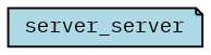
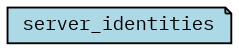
  digraph {
    rankdir=TB
    fontname="IBM Plex Mono"
-   n1 [color=black fillcolor=lightblue fontname="IBM Plex Mono" fontsize=10 height=0.2 label=server_server shape=note style=filled width=0.4]
+   n1 [color=black fillcolor=lightblue fontname="IBM Plex Mono" fontsize=10 height=0.2 label=server_identities shape=note style=filled width=0.4]
  }
